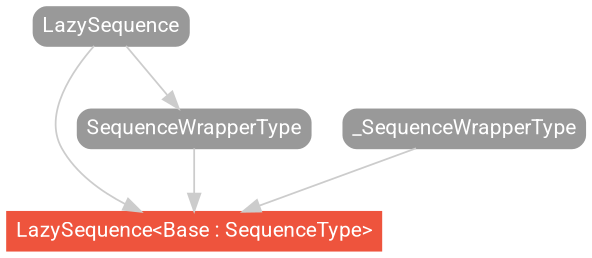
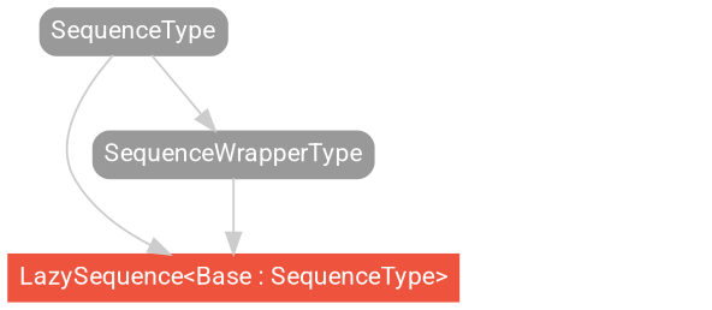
  strict digraph {
    fontname=Roboto
    node [color="#999999" fillcolor="#999999" fontcolor=white fontname=Roboto fontsize=12 margin="0.07,0.05" shape=box style="filled,rounded"]
    edge [color="#cccccc" fontname=Roboto]
    "LazySequence<Base : SequenceType>" [color="#ee543d" fillcolor="#ee543d" height=0.3 style=filled]
    n2 [height=0.3 label=SequenceWrapperType]
-   SequenceType [height=0.3 label=LazySequence]
-   _SequenceWrapperType [height=0.3]
+   SequenceType [height=0.3]
    subgraph sub_1 {
      rank=max
      "LazySequence<Base : SequenceType>"
    }
    n2 -> "LazySequence<Base : SequenceType>"
    SequenceType -> "LazySequence<Base : SequenceType>"
    SequenceType -> n2
-   _SequenceWrapperType -> "LazySequence<Base : SequenceType>"
  }
